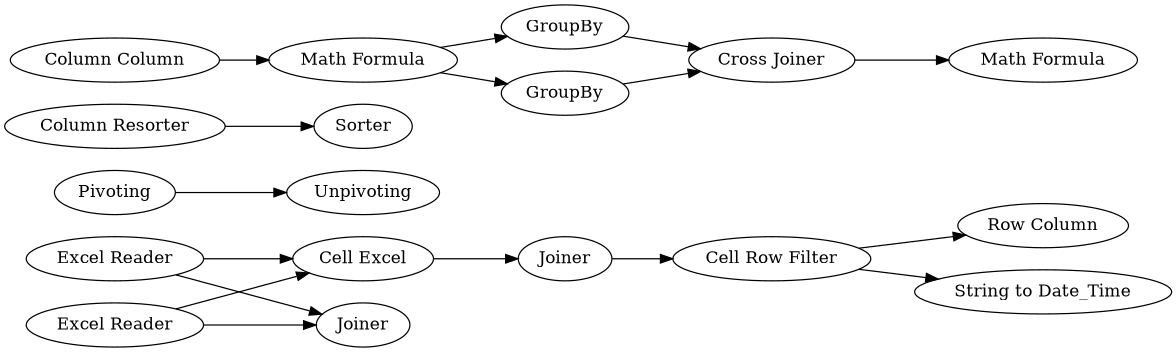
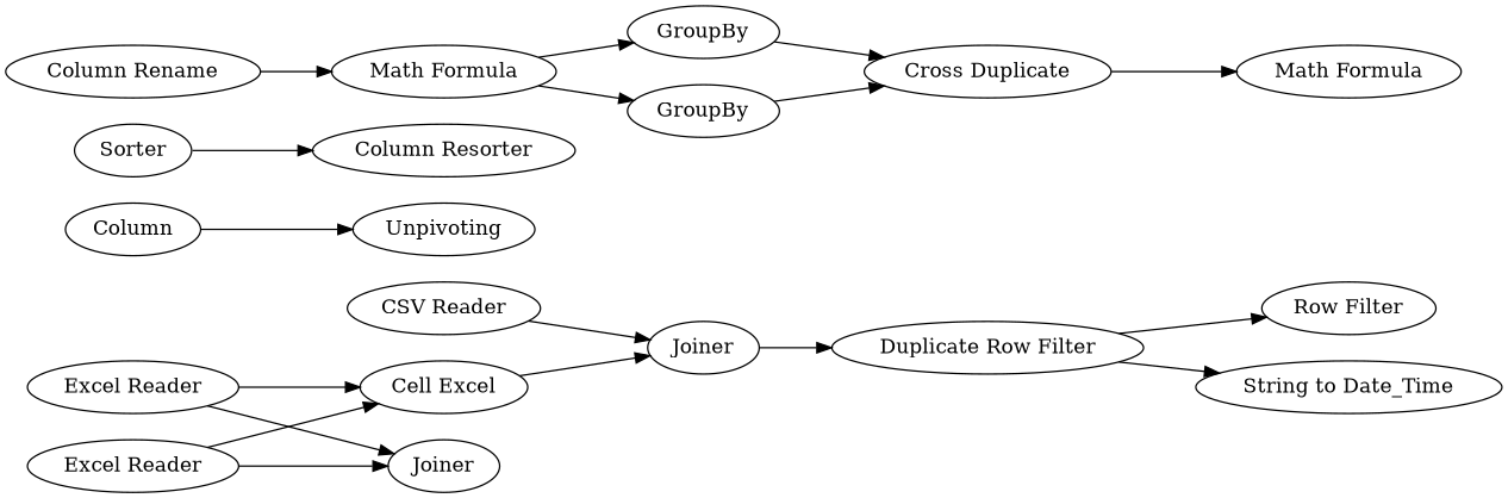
  digraph {
    rankdir=LR
+   n1 [label="CSV Reader"]
    n2 [label=Joiner]
-   n3 [label="Cell Row Filter"]
+   n3 [label="Duplicate Row Filter"]
    n4 [label="Excel Reader"]
    n5 [label="Cell Excel"]
    n6 [label=Joiner]
    n7 [label="Excel Reader"]
-   n8 [label="Row Column"]
+   n8 [label="Row Filter"]
    n9 [label="String to Date_Time"]
-   n10 [label=Pivoting]
+   n10 [label=Column]
    n11 [label=Unpivoting]
    n12 [label="Column Resorter"]
    n13 [label=Sorter]
-   n14 [label="Column Column"]
+   n14 [label="Column Rename"]
    n15 [label="Math Formula"]
    n16 [label=GroupBy]
    n17 [label=GroupBy]
-   n18 [label="Cross Joiner"]
+   n18 [label="Cross Duplicate"]
    n19 [label="Math Formula"]
+   n1 -> n2
    n2 -> n3
    n3 -> n8
    n3 -> n9
    n4 -> n5
    n4 -> n6
    n5 -> n2
    n7 -> n5
    n7 -> n6
    n10 -> n11
-   n12 -> n13
+   n13 -> n12
    n14 -> n15
    n15 -> n16
    n15 -> n17
    n16 -> n18
    n17 -> n18
    n18 -> n19
  }
